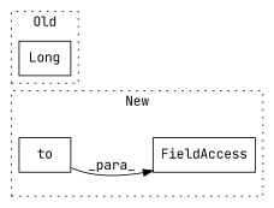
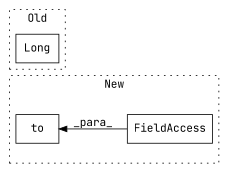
  digraph {
    rankdir=LR
    fontname="JetBrains Mono"
    node [a=32 shape=box fontname="JetBrains Mono"]
    n1 [l="3,1" label=to s="2401,2415"]
    n2 [a=22 l=11 label=FieldAccess s=2404]
    n3 [l=6 label=Long s=856]
    subgraph cluster_1 {
      label=New
      style=dotted
      n1
      n2
    }
    subgraph cluster_2 {
      label=Old
      style=dotted
      n3
    }
-   n1 -> n2 [label=_para_ fontname="JetBrains Mono"]
+   n2 -> n1 [label=_para_ fontname="JetBrains Mono"]
  }
